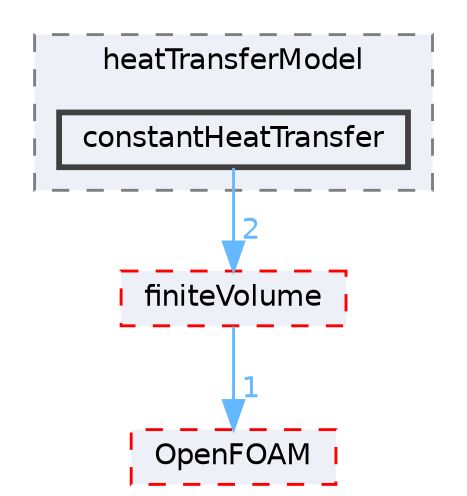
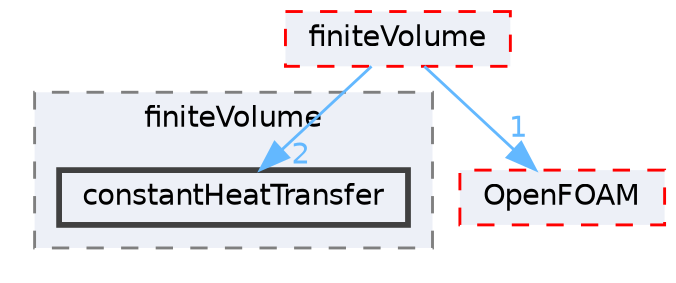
  digraph {
    compound=true
    node [color=red fillcolor="#edf0f7" fontname=Helvetica fontsize=10 shape=box style="filled,dashed"]
    edge [color=steelblue1 fontcolor=steelblue1 fontname=Helvetica fontsize=10 labeldistance=1.5 labelfontname=Helvetica labelfontsize=10]
    n1 [color=grey25 height=0.2 label=constantHeatTransfer style="filled,bold" width=0.4]
    n2 [height=0.2 label=finiteVolume width=0.4]
    n3 [height=0.2 label=OpenFOAM width=0.4]
    subgraph cluster_1 {
      bgcolor="#edf0f7"
      fontname=Helvetica
      fontsize=10
-     label=heatTransferModel
+     label=finiteVolume
      pencolor=grey50
      style="filled,dashed"
      n1
    }
-   n1 -> n2 [headlabel=2]
+   n2 -> n1 [headlabel=2]
    n2 -> n3 [headlabel=1]
  }
